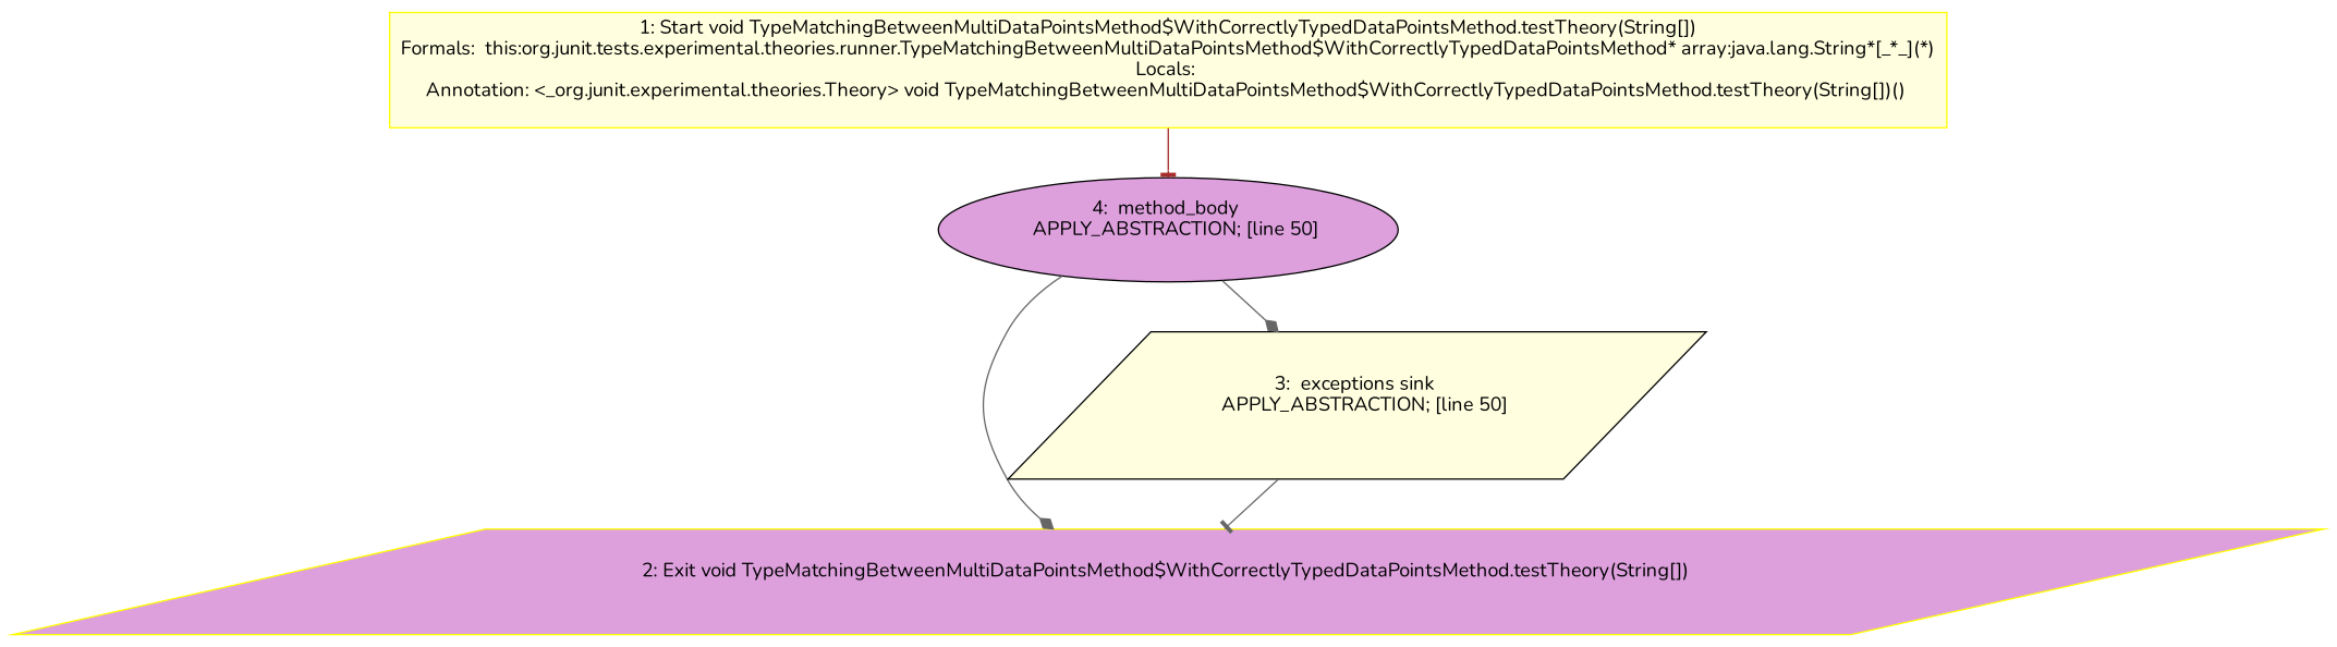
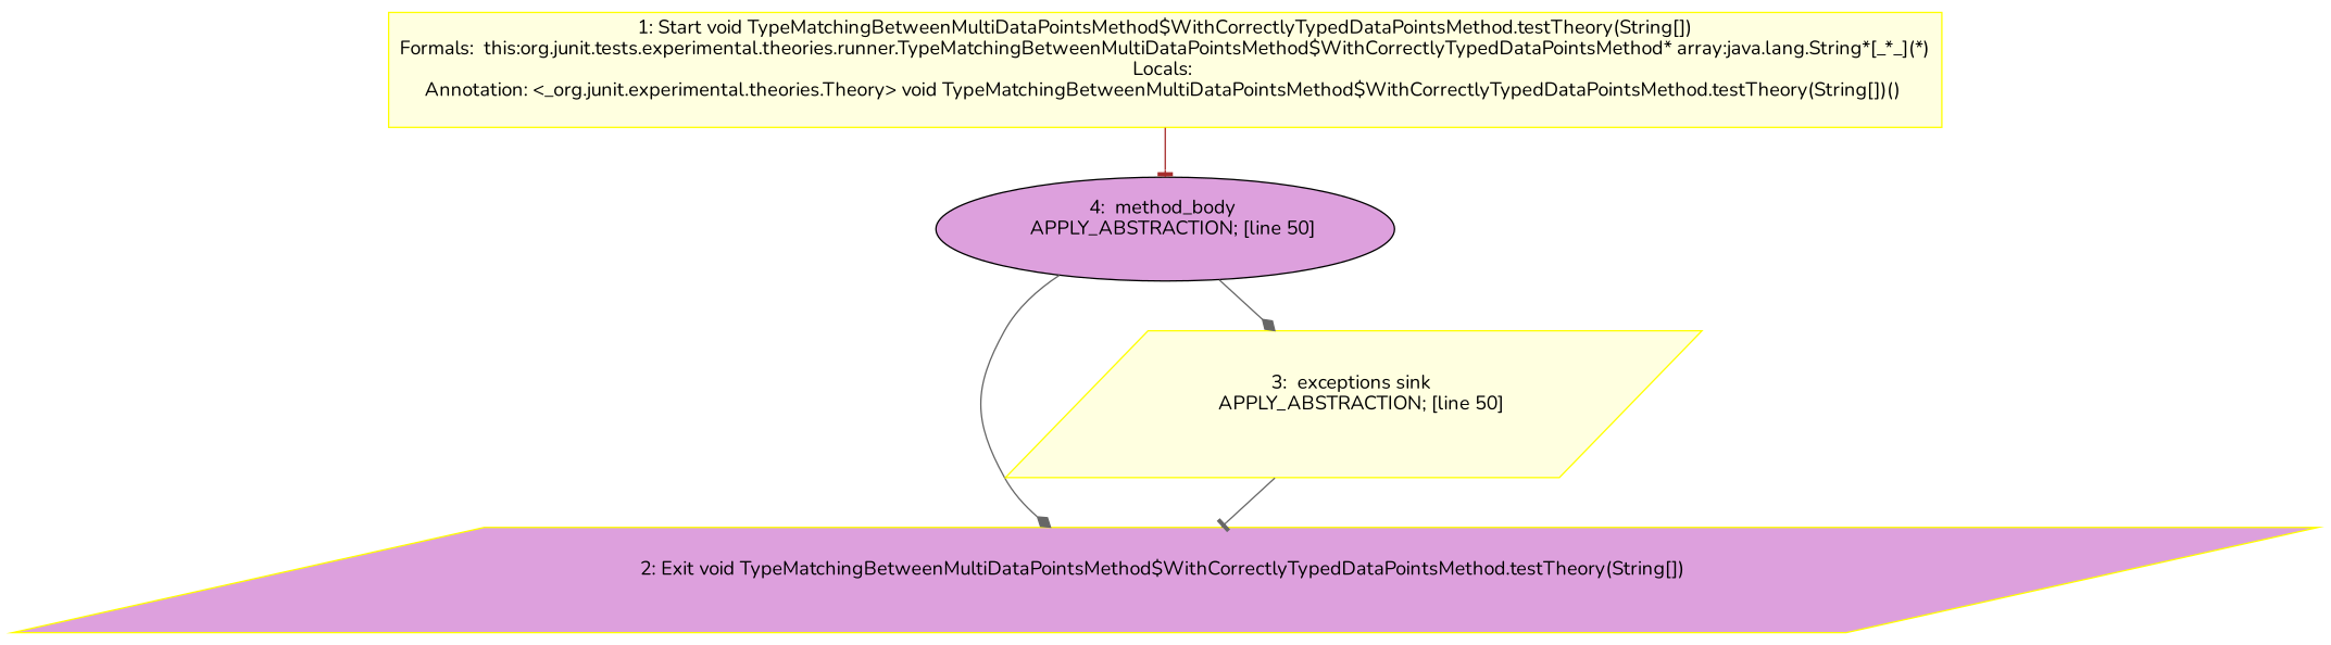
  digraph {
    fontname=Nunito
    node [style=filled fillcolor=lightyellow shape=parallelogram fontname=Nunito]
    edge [color=gray40 arrowhead=tee fontname=Nunito]
    n1 [color=yellow label="1: Start void TypeMatchingBetweenMultiDataPointsMethod$WithCorrectlyTypedDataPointsMethod.testTheory(String[])\nFormals:  this:org.junit.tests.experimental.theories.runner.TypeMatchingBetweenMultiDataPointsMethod$WithCorrectlyTypedDataPointsMethod* array:java.lang.String*[_*_](*)\nLocals: \nAnnotation: <_org.junit.experimental.theories.Theory> void TypeMatchingBetweenMultiDataPointsMethod$WithCorrectlyTypedDataPointsMethod.testTheory(String[])() \n  " shape=box]
    n2 [label="4:  method_body \n   APPLY_ABSTRACTION; [line 50]\n " shape=ellipse fillcolor=plum]
    n3 [color=yellow label="2: Exit void TypeMatchingBetweenMultiDataPointsMethod$WithCorrectlyTypedDataPointsMethod.testTheory(String[]) \n  " fillcolor=plum]
-   n4 [label="3:  exceptions sink \n   APPLY_ABSTRACTION; [line 50]\n "]
+   n4 [label="3:  exceptions sink \n   APPLY_ABSTRACTION; [line 50]\n " color=yellow]
    n1 -> n2 [color=brown]
    n2 -> n3 [arrowhead=diamond]
    n2 -> n4 [arrowhead=diamond]
    n4 -> n3
  }
